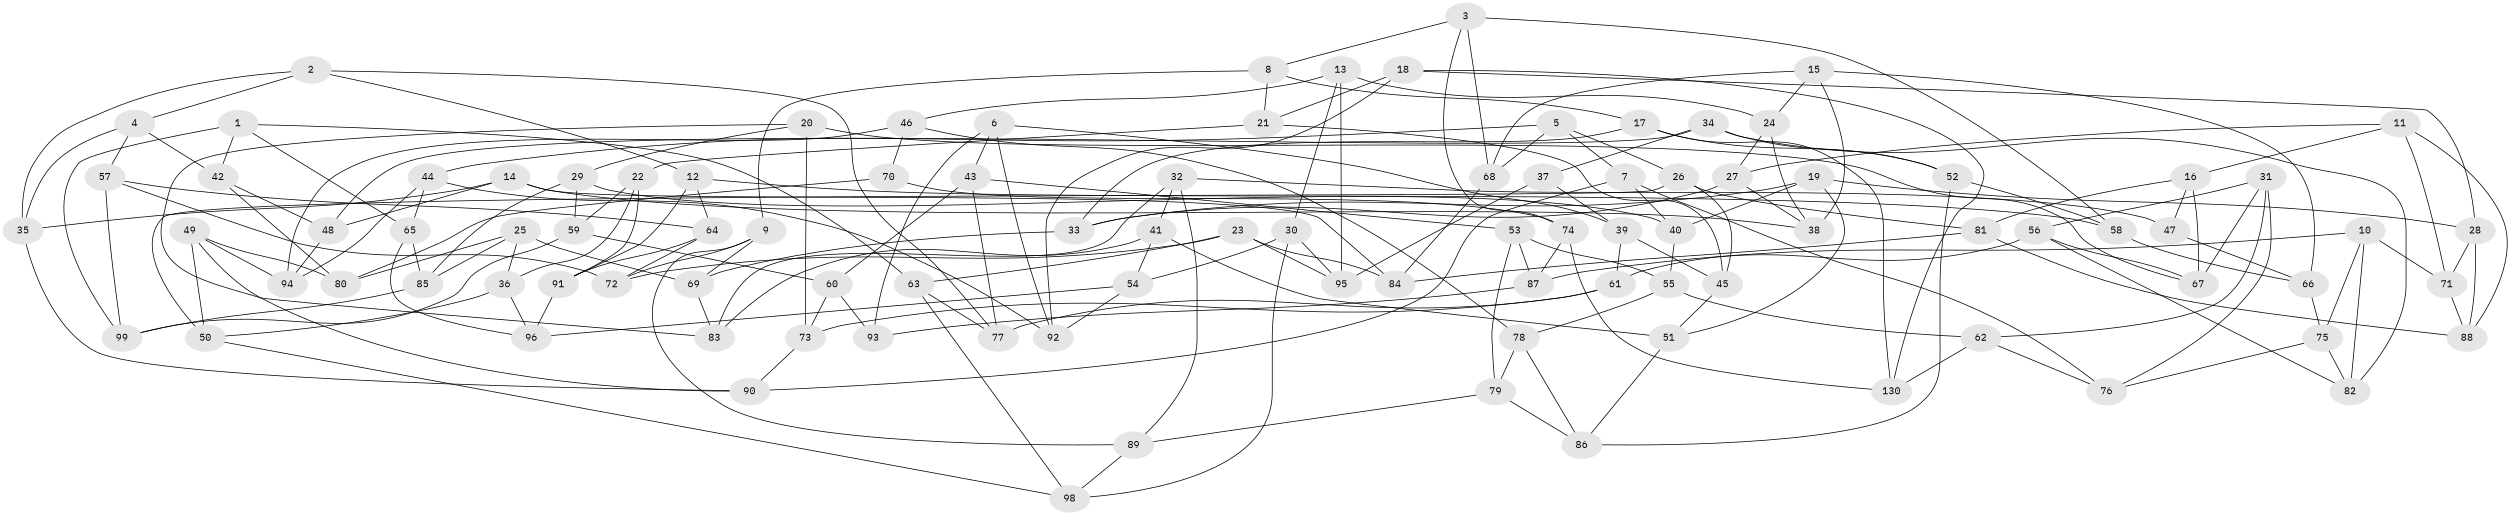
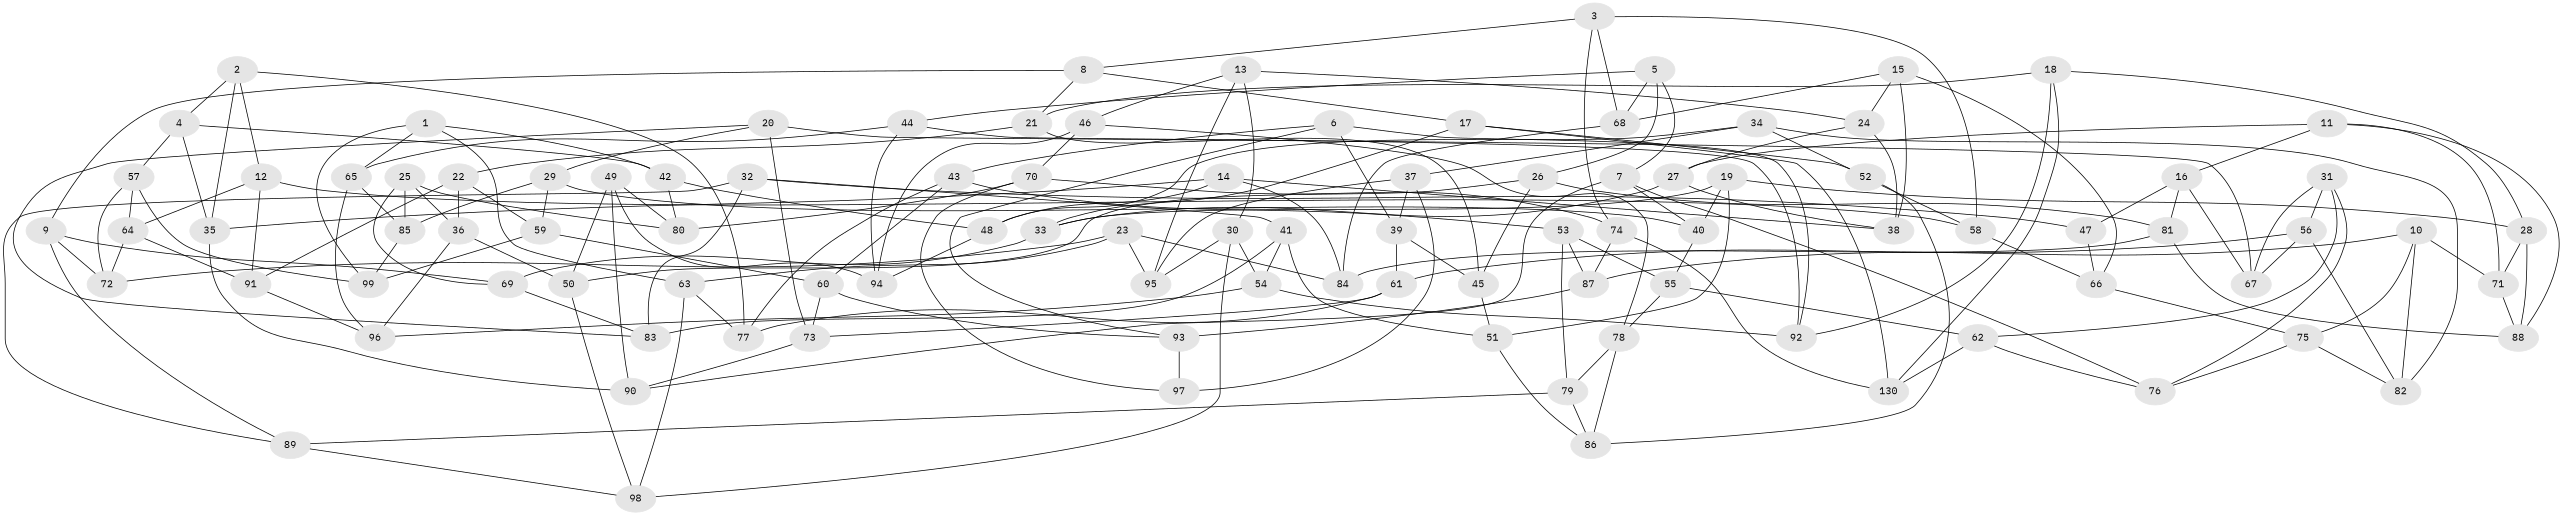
  graph {
    fontname="IBM Plex Mono"
    node [color=gray90 fontname="IBM Plex Mono" style=filled]
    edge [fontname="IBM Plex Mono"]
    1
    42
    63
    65
    99
    48
    80
    77
    98
    85
    96
    2
    4
    12
    35
    57
    58
    64
    91
    90
    3
    8
    68
    74
    9
    17
    21
    66
    84
    87
    n31 [label=130]
    72
    5
    7
    26
    44
    40
    76
    81
    45
    50
    92
    94
    6
    39
    43
    93
    61
    53
    60
+   97
    55
    69
    89
    33
    52
    22
    83
    10
    71
    75
    82
    88
    11
    16
    27
    47
    67
    38
    13
    24
    30
    46
    95
    54
    70
    78
    14
    15
    86
    18
    28
    19
    51
    20
    29
    73
    59
    36
    23
    25
    31
    56
    62
    32
    41
    34
    37
    79
    49
    1 -- 42
    1 -- 63
    1 -- 65
    1 -- 99
    42 -- 48
    42 -- 80
    63 -- 77
    63 -- 98
    65 -- 85
    65 -- 96
    48 -- 94
    85 -- 99
    2 -- 77
    2 -- 4
    2 -- 12
    2 -- 35
    4 -- 42
    4 -- 35
    4 -- 57
    12 -- 58
    12 -- 64
    12 -- 91
    35 -- 90
    57 -- 99
    57 -- 64
    57 -- 72
    58 -- 66
    64 -- 91
    64 -- 72
    91 -- 96
    3 -- 58
    3 -- 8
    3 -- 68
    3 -- 74
    8 -- 9
    8 -- 17
    8 -- 21
    68 -- 84
    74 -- 87
    74 -- n31
    9 -- 72
    9 -- 69
    9 -- 89
    17 -- n31
    17 -- 33
    17 -- 52
    21 -- 45
    21 -- 22
    66 -- 75
    87 -- 93
    5 -- 68
    5 -- 7
    5 -- 26
    5 -- 44
    7 -- 90
    7 -- 40
    7 -- 76
    26 -- 81
    26 -- 45
    26 -- 50
    44 -- 65
    44 -- 92
    44 -- 94
    40 -- 55
    81 -- 84
    81 -- 88
    45 -- 51
    50 -- 98
    6 -- 92
    6 -- 39
    6 -- 43
    6 -- 93
    39 -- 45
    39 -- 61
    43 -- 77
    43 -- 53
    43 -- 60
+   93 -- 97
    61 -- 77
    61 -- 73
    53 -- 87
    53 -- 55
    53 -- 79
    60 -- 93
    60 -- 73
    55 -- 78
    55 -- 62
    69 -- 83
    89 -- 98
    33 -- 69
    52 -- 58
    52 -- 86
    22 -- 91
    22 -- 59
    22 -- 36
    10 -- 87
    10 -- 71
    10 -- 75
    10 -- 82
    71 -- 88
    75 -- 76
    75 -- 82
    11 -- 71
    11 -- 88
    11 -- 16
    11 -- 27
    16 -- 81
    16 -- 47
    16 -- 67
    27 -- 33
    27 -- 38
    47 -- 66
    13 -- 24
    13 -- 30
    13 -- 46
    13 -- 95
    24 -- 27
    24 -- 38
    30 -- 98
    30 -- 95
    30 -- 54
    46 -- 94
    46 -- 70
    46 -- 78
    54 -- 96
    54 -- 92
    70 -- 80
    70 -- 74
+   70 -- 97
    78 -- 86
    78 -- 79
    14 -- 48
    14 -- 35
    14 -- 84
    14 -- 38
    15 -- 68
    15 -- 66
    15 -- 38
    15 -- 24
    18 -- 21
    18 -- n31
    18 -- 92
    18 -- 28
    28 -- 71
    28 -- 88
    19 -- 40
    19 -- 33
    19 -- 28
    19 -- 51
    51 -- 86
    20 -- 83
    20 -- 67
    20 -- 29
    20 -- 73
    29 -- 85
    29 -- 40
    29 -- 59
    73 -- 90
    59 -- 99
    59 -- 60
    36 -- 96
    36 -- 50
    23 -- 63
    23 -- 84
    23 -- 72
    23 -- 95
    25 -- 80
    25 -- 85
    25 -- 69
    25 -- 36
    31 -- 76
    31 -- 67
    31 -- 56
    31 -- 62
    56 -- 61
    56 -- 82
    56 -- 67
    62 -- n31
    62 -- 76
    32 -- 89
    32 -- 83
    32 -- 47
    32 -- 41
    41 -- 83
    41 -- 54
    41 -- 51
    34 -- 48
    34 -- 52
    34 -- 82
    34 -- 37
    37 -- 39
+   37 -- 97
    37 -- 95
    79 -- 89
    79 -- 86
    49 -- 80
    49 -- 90
    49 -- 50
    49 -- 94
  }
